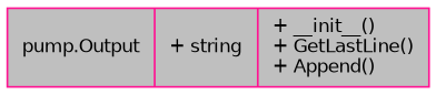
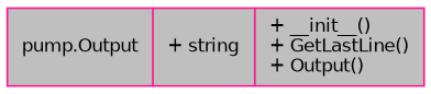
  digraph {
    rankdir=LR
-   n1 [color=deeppink fillcolor=grey75 fontcolor=black fontname=Helvetica fontsize=10 height=0.2 label="{pump.Output\n|+ string\l|+ __init__()\l+ GetLastLine()\l+ Append()\l}" shape=record style=filled width=0.4]
+   n1 [color=deeppink fillcolor=grey75 fontcolor=black fontname=Helvetica fontsize=10 height=0.2 label="{pump.Output\n|+ string\l|+ __init__()\l+ GetLastLine()\l+ Output()\l}" shape=record style=filled width=0.4]
  }
